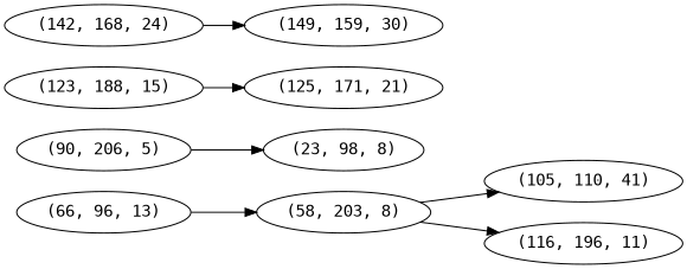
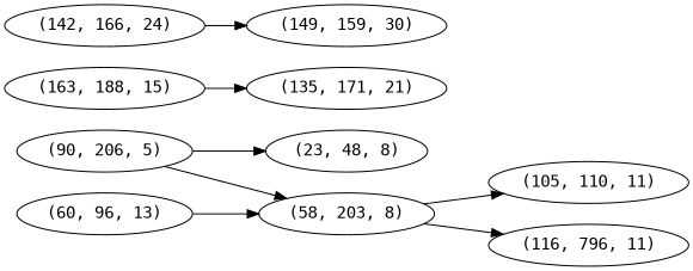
  digraph {
    fontname="DejaVu Sans Mono"
    rankdir=LR
    node [fontname="DejaVu Sans Mono"]
    edge [fontname="DejaVu Sans Mono"]
    n1 [label="(90, 206, 5)"]
-   "(23, 48, 8)" [label="(23, 98, 8)"]
+   "(23, 48, 8)"
    "(58, 203, 8)"
-   "(105, 110, 11)" [label="(105, 110, 41)"]
-   "(116, 196, 11)"
-   "(66, 96, 13)"
-   "(123, 188, 15)"
-   "(135, 171, 21)" [label="(125, 171, 21)"]
-   "(142, 168, 24)"
+   "(105, 110, 11)"
+   "(116, 196, 11)" [label="(116, 796, 11)"]
+   "(66, 96, 13)" [label="(60, 96, 13)"]
+   "(123, 188, 15)" [label="(163, 188, 15)"]
+   "(135, 171, 21)"
+   "(142, 168, 24)" [label="(142, 166, 24)"]
    "(149, 159, 30)"
    n1 -> "(23, 48, 8)"
+   n1 -> "(58, 203, 8)"
    "(58, 203, 8)" -> "(105, 110, 11)"
    "(58, 203, 8)" -> "(116, 196, 11)"
    "(66, 96, 13)" -> "(58, 203, 8)"
    "(123, 188, 15)" -> "(135, 171, 21)"
    "(142, 168, 24)" -> "(149, 159, 30)"
  }
